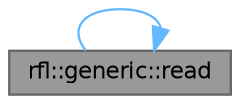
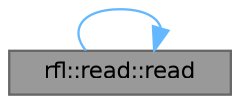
  digraph {
    rankdir=LR
-   n1 [color=gray40 fillcolor=grey60 fontcolor=black fontname=Helvetica fontsize=10 height=0.2 label="rfl::generic::read" shape=box style=filled width=0.4]
+   n1 [color=gray40 fillcolor=grey60 fontcolor=black fontname=Helvetica fontsize=10 height=0.2 label="rfl::read::read" shape=box style=filled width=0.4]
    n1 -> n1 [color=steelblue1 fontname=Helvetica fontsize=10 labelfontname=Helvetica labelfontsize=10 style=solid]
  }
